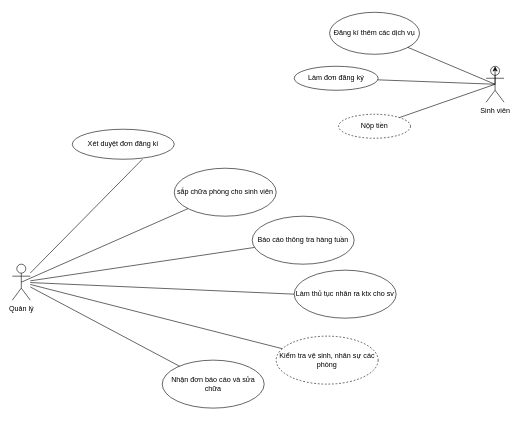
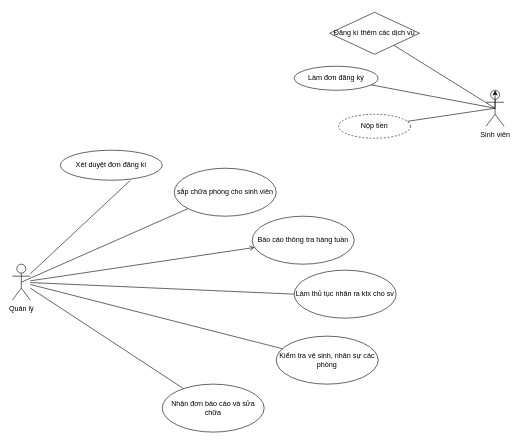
  <mxCell id="0" />
  <mxCell id="1" parent="0" />
- <mxCell id="2" value="Sinh viên" style="shape=umlActor;verticalLabelPosition=bottom;verticalAlign=top;html=1;outlineConnect=0;" vertex="1" parent="1"><mxGeometry x="810" y="110" width="30" height="60" as="geometry" /></mxCell>
+ <mxCell id="2" value="Sinh viên" style="shape=umlActor;verticalLabelPosition=bottom;verticalAlign=top;html=1;outlineConnect=0;" vertex="1" parent="1"><mxGeometry x="810" y="150" width="30" height="60" as="geometry" /></mxCell>
  <mxCell id="3" value="Làm đơn đăng ký" style="ellipse;whiteSpace=wrap;html=1;" vertex="1" parent="1"><mxGeometry x="490" y="110" width="140" height="40" as="geometry" /></mxCell>
  <mxCell id="4" value="Nộp tiền" style="ellipse;whiteSpace=wrap;html=1;dashed=1;" vertex="1" parent="1"><mxGeometry x="564" y="190" width="120" height="40" as="geometry" /></mxCell>
- <mxCell id="5" value="Đăng kí thêm các dịch vụ" style="ellipse;whiteSpace=wrap;html=1;" vertex="1" parent="1"><mxGeometry x="549" y="20" width="150" height="70" as="geometry" /></mxCell>
+ <mxCell id="5" value="Đăng kí thêm các dịch vụ" style="rhombus;whiteSpace=wrap;html=1;" vertex="1" parent="1"><mxGeometry x="549" y="20" width="150" height="70" as="geometry" /></mxCell>
  <mxCell id="6" value="Quản lý" style="shape=umlActor;verticalLabelPosition=bottom;verticalAlign=top;html=1;outlineConnect=0;" vertex="1" parent="1"><mxGeometry x="20" y="440" width="30" height="60" as="geometry" /></mxCell>
  <mxCell id="7" value="sắp chữa phòng cho sinh viên" style="ellipse;whiteSpace=wrap;html=1;" vertex="1" parent="1"><mxGeometry x="290" y="280" width="170" height="80" as="geometry" /></mxCell>
- <mxCell id="8" value="Xét duyệt đơn đăng kí" style="ellipse;whiteSpace=wrap;html=1;" vertex="1" parent="1"><mxGeometry x="120" y="215" width="170" height="50" as="geometry" /></mxCell>
+ <mxCell id="8" value="Xét duyệt đơn đăng kí" style="ellipse;whiteSpace=wrap;html=1;" vertex="1" parent="1"><mxGeometry x="100" y="250" width="170" height="50" as="geometry" /></mxCell>
  <mxCell id="9" value="Báo cáo thông tra hàng tuần" style="ellipse;whiteSpace=wrap;html=1;" vertex="1" parent="1"><mxGeometry x="420" y="360" width="170" height="80" as="geometry" /></mxCell>
  <mxCell id="10" value="Làm thủ tục nhân ra ktx cho sv" style="ellipse;whiteSpace=wrap;html=1;" vertex="1" parent="1"><mxGeometry x="490" y="450" width="170" height="80" as="geometry" /></mxCell>
- <mxCell id="11" value="Kiểm tra vệ sinh, nhân sự các phòng" style="ellipse;whiteSpace=wrap;html=1;dashed=1;" vertex="1" parent="1"><mxGeometry x="460" y="560" width="170" height="80" as="geometry" /></mxCell>
- <mxCell id="12" value="Nhận đơn báo cáo và sửa chữa" style="ellipse;whiteSpace=wrap;html=1;" vertex="1" parent="1"><mxGeometry x="270" y="600" width="170" height="80" as="geometry" /></mxCell>
+ <mxCell id="11" value="Kiểm tra vệ sinh, nhân sự các phòng" style="ellipse;whiteSpace=wrap;html=1;" vertex="1" parent="1"><mxGeometry x="460" y="560" width="170" height="80" as="geometry" /></mxCell>
+ <mxCell id="12" value="Nhận đơn báo cáo và sửa chữa" style="ellipse;whiteSpace=wrap;html=1;" vertex="1" parent="1"><mxGeometry x="270" y="640" width="170" height="80" as="geometry" /></mxCell>
  <mxCell id="13" value="" style="endArrow=none;html=1;rounded=0;entryX=0.688;entryY=1;entryDx=0;entryDy=0;entryPerimeter=0;" edge="1" parent="1" source="6" target="8"><mxGeometry width="50" height="50" relative="1" as="geometry"><mxPoint x="370" y="500" as="sourcePoint" /><mxPoint x="420" y="450" as="targetPoint" /></mxGeometry></mxCell>
  <mxCell id="14" value="" style="endArrow=none;html=1;rounded=0;exitX=0.5;exitY=0.5;exitDx=0;exitDy=0;exitPerimeter=0;" edge="1" parent="1" source="6" target="7"><mxGeometry width="50" height="50" relative="1" as="geometry"><mxPoint x="133.04" y="401.508" as="sourcePoint" /><mxPoint x="330" y="290" as="targetPoint" /></mxGeometry></mxCell>
- <mxCell id="15" value="" style="endArrow=none;html=1;rounded=0;" edge="1" parent="1" source="6" target="9"><mxGeometry width="50" height="50" relative="1" as="geometry"><mxPoint x="160" y="471.508" as="sourcePoint" /><mxPoint x="356.96" y="360" as="targetPoint" /></mxGeometry></mxCell>
+ <mxCell id="15" value="" style="endArrow=open;html=1;rounded=0;" edge="1" parent="1" source="6" target="9"><mxGeometry width="50" height="50" relative="1" as="geometry"><mxPoint x="160" y="471.508" as="sourcePoint" /><mxPoint x="356.96" y="360" as="targetPoint" /></mxGeometry></mxCell>
  <mxCell id="16" value="" style="endArrow=none;html=1;rounded=0;entryX=0;entryY=0.5;entryDx=0;entryDy=0;" edge="1" parent="1" source="6" target="10"><mxGeometry width="50" height="50" relative="1" as="geometry"><mxPoint x="60" y="451.508" as="sourcePoint" /><mxPoint x="256.96" y="340" as="targetPoint" /></mxGeometry></mxCell>
  <mxCell id="17" value="" style="endArrow=none;html=1;rounded=0;" edge="1" parent="1" source="6" target="11"><mxGeometry width="50" height="50" relative="1" as="geometry"><mxPoint x="70" y="461.508" as="sourcePoint" /><mxPoint x="266.96" y="350" as="targetPoint" /></mxGeometry></mxCell>
  <mxCell id="18" value="" style="endArrow=none;html=1;rounded=0;" edge="1" parent="1" source="6" target="12"><mxGeometry width="50" height="50" relative="1" as="geometry"><mxPoint x="80" y="471.508" as="sourcePoint" /><mxPoint x="276.96" y="360" as="targetPoint" /></mxGeometry></mxCell>
  <mxCell id="19" value="" style="endArrow=none;html=1;rounded=0;entryX=0.5;entryY=0.5;entryDx=0;entryDy=0;entryPerimeter=0;" edge="1" parent="1" source="3" target="2"><mxGeometry width="50" height="50" relative="1" as="geometry"><mxPoint x="780" y="105.986" as="sourcePoint" /><mxPoint x="946.96" y="-50" as="targetPoint" /></mxGeometry></mxCell>
  <mxCell id="20" value="" style="endArrow=none;html=1;rounded=0;entryX=0.5;entryY=0.5;entryDx=0;entryDy=0;entryPerimeter=0;" edge="1" parent="1" source="4" target="2"><mxGeometry width="50" height="50" relative="1" as="geometry"><mxPoint x="790" y="115.986" as="sourcePoint" /><mxPoint x="800" y="120" as="targetPoint" /></mxGeometry></mxCell>
  <mxCell id="21" value="" style="endArrow=none;html=1;rounded=0;entryX=0.5;entryY=0.5;entryDx=0;entryDy=0;entryPerimeter=0;" edge="1" parent="1" source="5" target="2"><mxGeometry width="50" height="50" relative="1" as="geometry"><mxPoint x="800" y="125.986" as="sourcePoint" /><mxPoint x="790" y="140" as="targetPoint" /></mxGeometry></mxCell>
  <mxCell id="22" style="edgeStyle=orthogonalEdgeStyle;rounded=0;orthogonalLoop=1;jettySize=auto;html=1;exitX=0.5;exitY=0.5;exitDx=0;exitDy=0;exitPerimeter=0;entryX=0.5;entryY=0;entryDx=0;entryDy=0;entryPerimeter=0;" edge="1" parent="1" source="2" target="2"><mxGeometry relative="1" as="geometry" /></mxCell>
